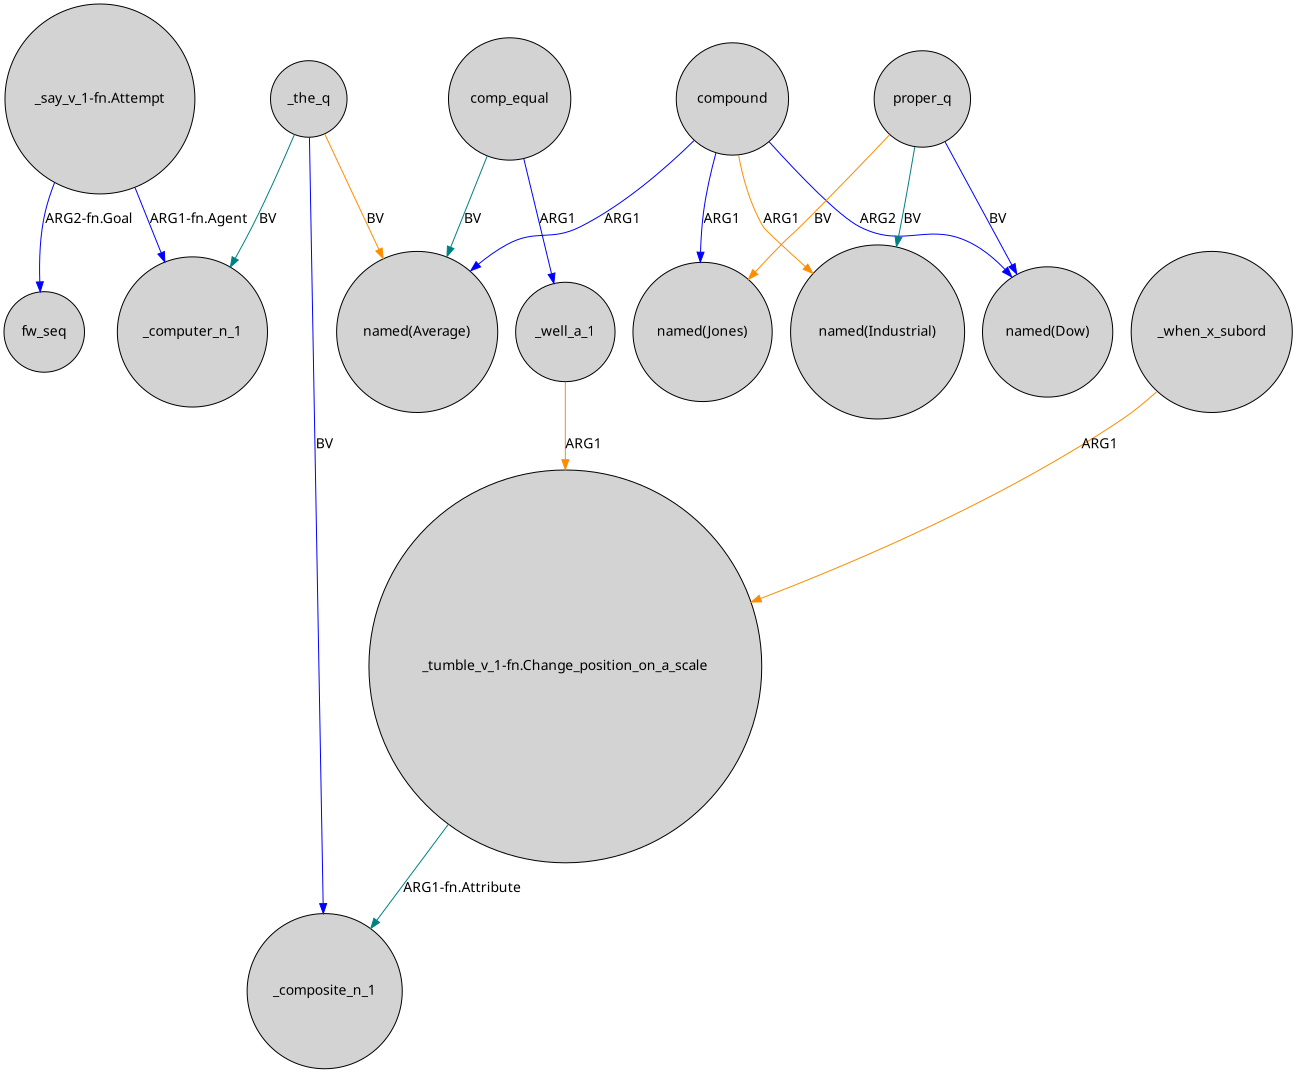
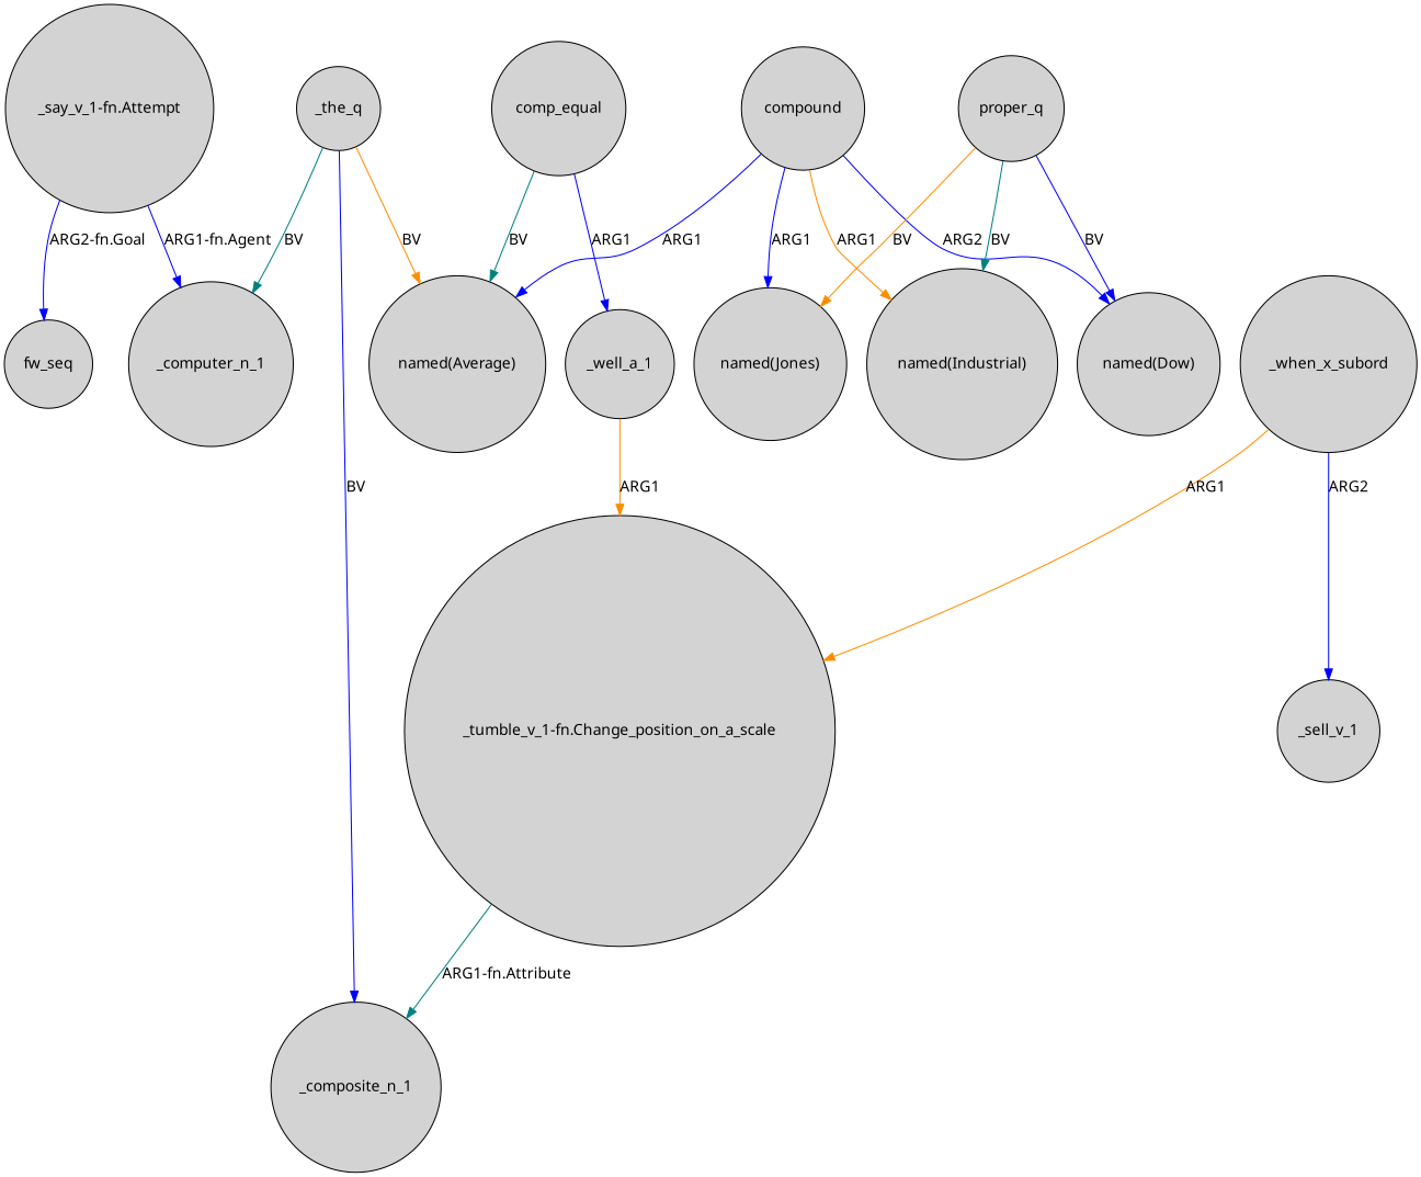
  digraph {
    fontname="Noto Sans"
    node [fontname="Noto Sans" shape=circle style=filled]
    edge [color=blue fontname="Noto Sans"]
    "_tumble_v_1-fn.Change_position_on_a_scale"
    _composite_n_1
    "_say_v_1-fn.Attempt"
    fw_seq
    _computer_n_1
    comp_equal
    _well_a_1
    "named(Average)"
    compound
    "named(Jones)"
    "named(Dow)"
    "named(Industrial)"
    _when_x_subord
+   _sell_v_1
    _the_q
    proper_q
    "_tumble_v_1-fn.Change_position_on_a_scale" -> _composite_n_1 [color=teal label="ARG1-fn.Attribute"]
    "_say_v_1-fn.Attempt" -> fw_seq [label="ARG2-fn.Goal"]
    "_say_v_1-fn.Attempt" -> _computer_n_1 [label="ARG1-fn.Agent"]
    comp_equal -> _well_a_1 [label=ARG1]
    comp_equal -> "named(Average)" [color=teal label=BV]
    _well_a_1 -> "_tumble_v_1-fn.Change_position_on_a_scale" [color=darkorange label=ARG1]
    compound -> "named(Average)" [label=ARG1]
    compound -> "named(Jones)" [label=ARG1]
    compound -> "named(Dow)" [label=ARG2]
    compound -> "named(Industrial)" [color=darkorange label=ARG1]
    _when_x_subord -> "_tumble_v_1-fn.Change_position_on_a_scale" [color=darkorange label=ARG1]
+   _when_x_subord -> _sell_v_1 [label=ARG2]
    _the_q -> _composite_n_1 [label=BV]
    _the_q -> _computer_n_1 [color=teal label=BV]
    _the_q -> "named(Average)" [color=darkorange label=BV]
    proper_q -> "named(Jones)" [color=darkorange label=BV]
    proper_q -> "named(Dow)" [label=BV]
    proper_q -> "named(Industrial)" [color=teal label=BV]
  }
